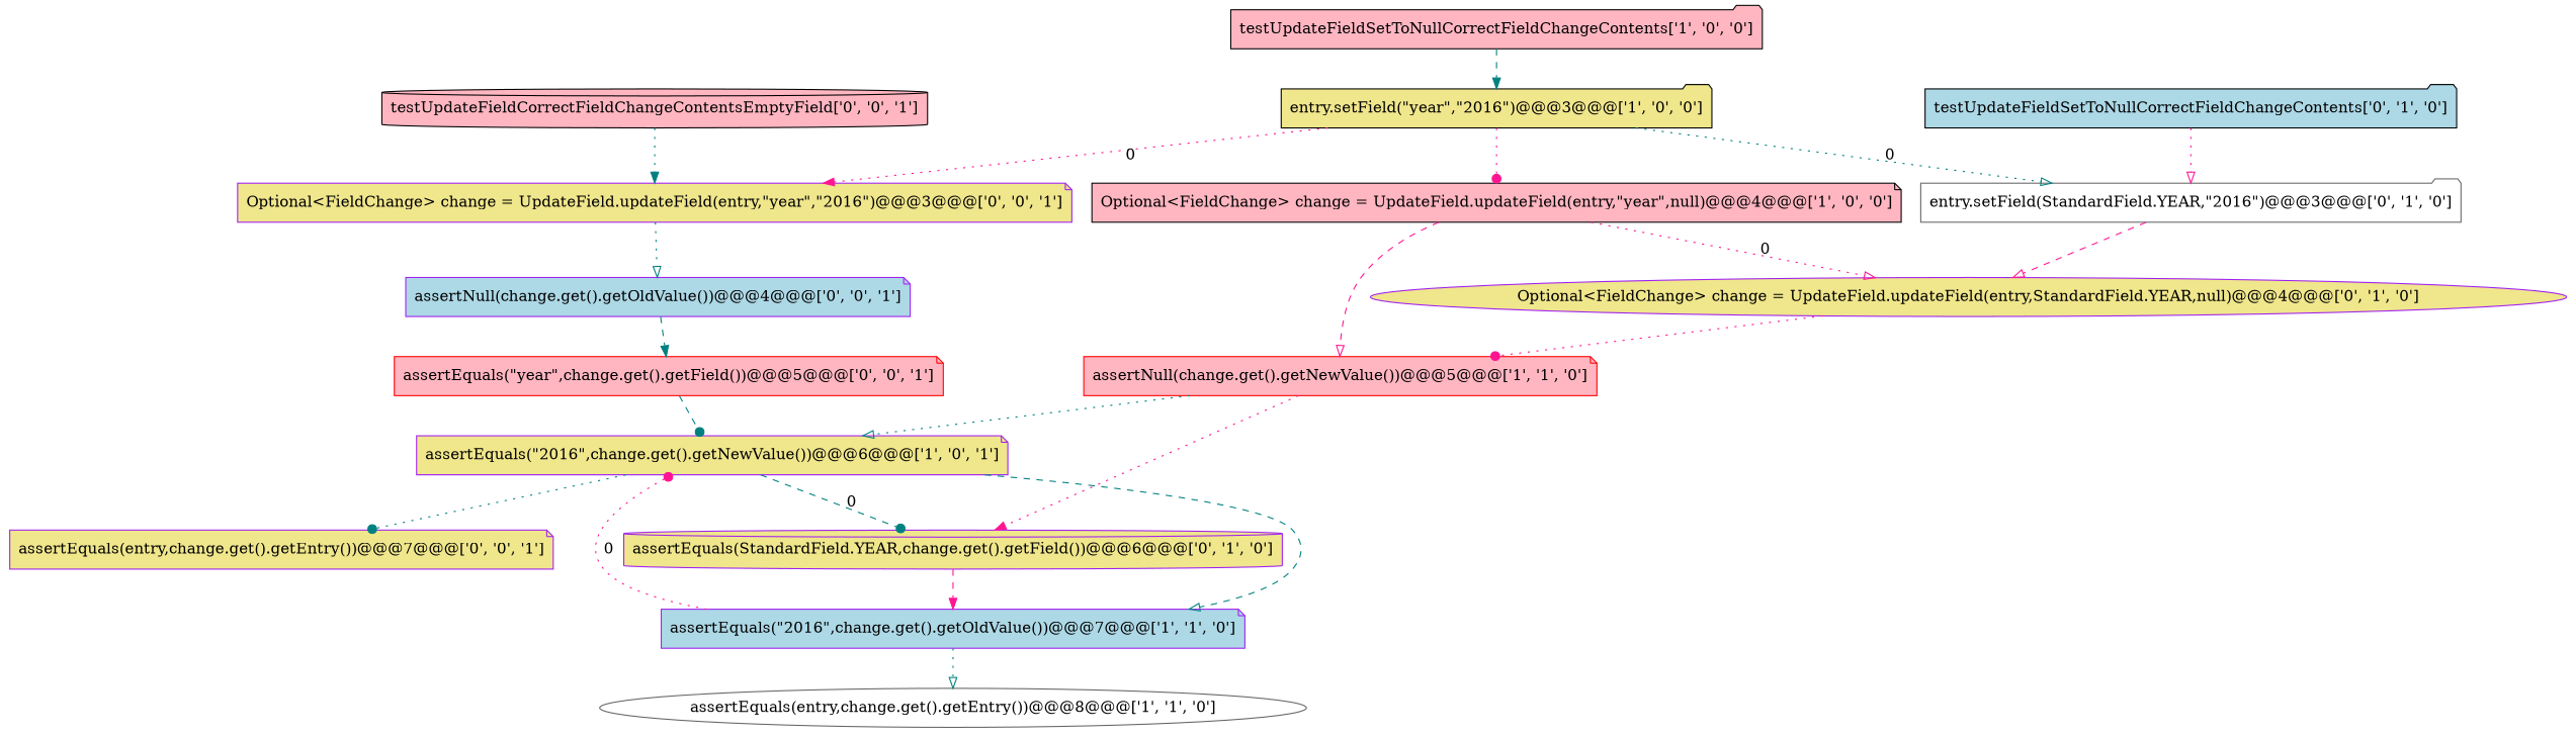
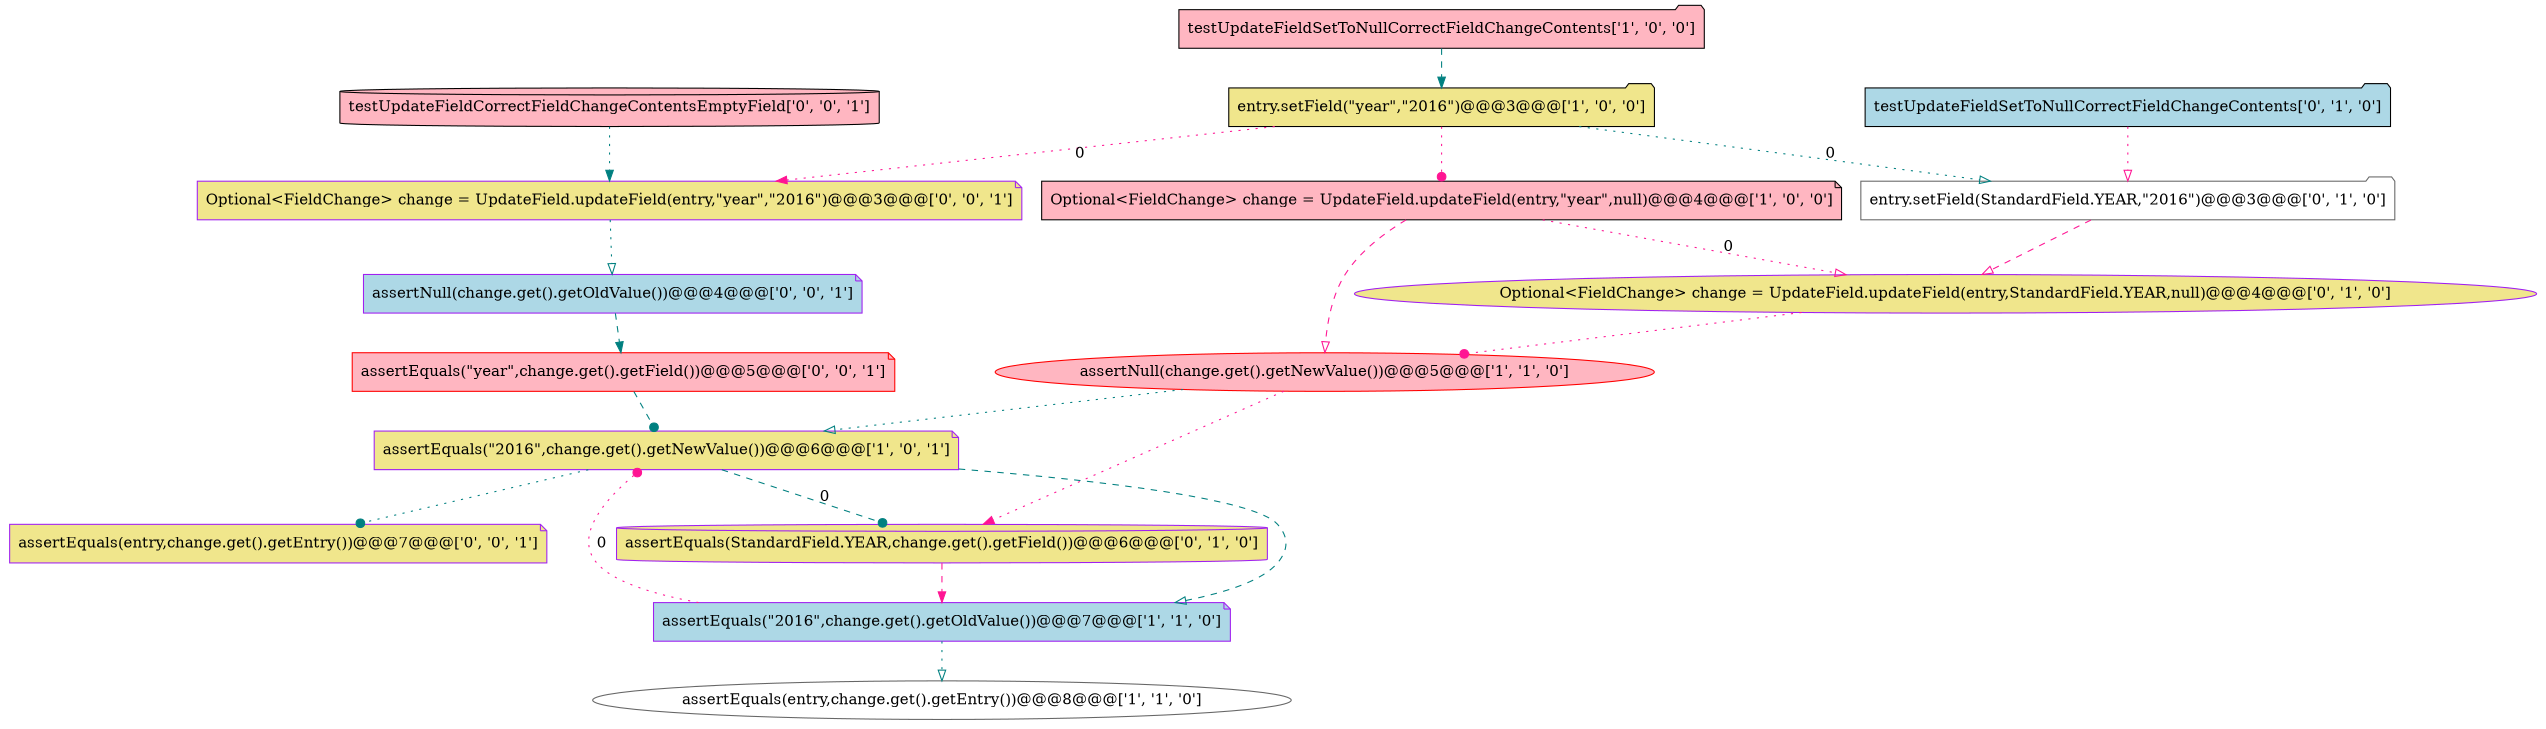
  digraph {
    node [fillcolor=khaki shape=note style=filled color=purple]
    edge [style=dotted color=teal arrowhead=onormal]
    n1 [fillcolor=lightblue label="assertNull(change.get().getOldValue())@@@4@@@['0', '0', '1']"]
    n2 [fillcolor=lightpink label="assertEquals(\"year\",change.get().getField())@@@5@@@['0', '0', '1']" color=red]
    n3 [label="assertEquals(\"2016\",change.get().getNewValue())@@@6@@@['1', '0', '1']"]
    n4 [fillcolor=lightpink label="testUpdateFieldSetToNullCorrectFieldChangeContents['1', '0', '0']" shape=folder color=black]
    n5 [label="entry.setField(\"year\",\"2016\")@@@3@@@['1', '0', '0']" shape=folder color=black]
    n6 [label="Optional<FieldChange> change = UpdateField.updateField(entry,\"year\",\"2016\")@@@3@@@['0', '0', '1']"]
    n7 [fillcolor=lightblue label="testUpdateFieldSetToNullCorrectFieldChangeContents['0', '1', '0']" shape=folder color=black]
    n8 [fillcolor=white label="entry.setField(StandardField.YEAR,\"2016\")@@@3@@@['0', '1', '0']" shape=folder color=gray40]
    n9 [fillcolor=lightblue label="assertEquals(\"2016\",change.get().getOldValue())@@@7@@@['1', '1', '0']"]
    n10 [fillcolor=white label="assertEquals(entry,change.get().getEntry())@@@8@@@['1', '1', '0']" shape=ellipse color=gray40]
    n11 [label="Optional<FieldChange> change = UpdateField.updateField(entry,StandardField.YEAR,null)@@@4@@@['0', '1', '0']" shape=ellipse]
    n12 [label="assertEquals(entry,change.get().getEntry())@@@7@@@['0', '0', '1']"]
    n13 [fillcolor=lightpink label="testUpdateFieldCorrectFieldChangeContentsEmptyField['0', '0', '1']" shape=cylinder color=black]
    n14 [label="assertEquals(StandardField.YEAR,change.get().getField())@@@6@@@['0', '1', '0']" shape=cylinder]
-   n15 [fillcolor=lightpink label="assertNull(change.get().getNewValue())@@@5@@@['1', '1', '0']" color=red]
+   n15 [fillcolor=lightpink label="assertNull(change.get().getNewValue())@@@5@@@['1', '1', '0']" shape=ellipse color=red]
    n16 [fillcolor=lightpink label="Optional<FieldChange> change = UpdateField.updateField(entry,\"year\",null)@@@4@@@['1', '0', '0']" color=black]
    n1 -> n2 [style=dashed arrowhead=normal]
    n2 -> n3 [style=dashed arrowhead=dot]
    n3 -> n9 [style=dashed]
    n3 -> n12 [arrowhead=dot]
    n3 -> n14 [label=0 style=dashed arrowhead=dot]
    n4 -> n5 [style=dashed arrowhead=normal]
    n5 -> n6 [label=0 color=deeppink arrowhead=normal]
    n5 -> n8 [label=0]
    n5 -> n16 [color=deeppink arrowhead=dot]
    n6 -> n1
    n7 -> n8 [color=deeppink]
    n8 -> n11 [style=dashed color=deeppink]
    n9 -> n3 [label=0 color=deeppink arrowhead=dot]
    n9 -> n10
    n11 -> n15 [color=deeppink arrowhead=dot]
    n13 -> n6 [arrowhead=normal]
    n14 -> n9 [style=dashed color=deeppink arrowhead=normal]
    n15 -> n3
    n15 -> n14 [color=deeppink arrowhead=normal]
    n16 -> n11 [label=0 color=deeppink]
    n16 -> n15 [style=dashed color=deeppink]
  }
